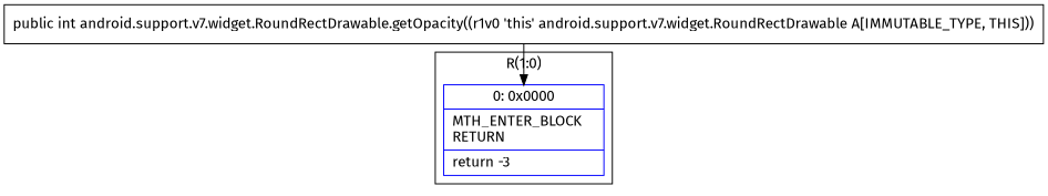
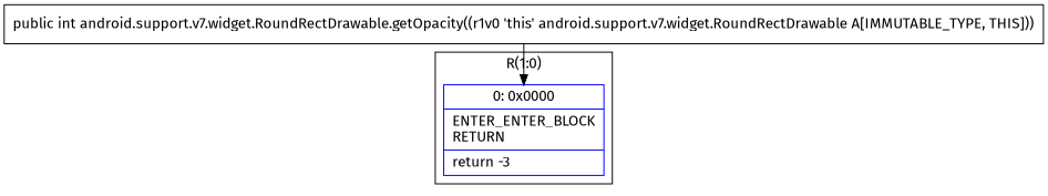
  digraph {
    fontname="Fira Sans"
    node [shape=record fontname="Fira Sans"]
-   n1 [color=blue label="{0\:\ 0x0000|MTH_ENTER_BLOCK\lRETURN\l|return \-3\l}"]
+   n1 [color=blue label="{0\:\ 0x0000|ENTER_ENTER_BLOCK\lRETURN\l|return \-3\l}"]
    n2 [label="{public int android.support.v7.widget.RoundRectDrawable.getOpacity((r1v0 'this' android.support.v7.widget.RoundRectDrawable A[IMMUTABLE_TYPE, THIS])) }"]
    subgraph cluster_1 {
      label="R(1:0)"
      n1
    }
    n2 -> n1 [fontname="Fira Sans"]
  }
